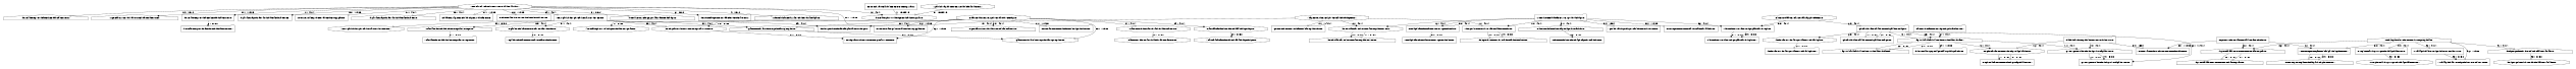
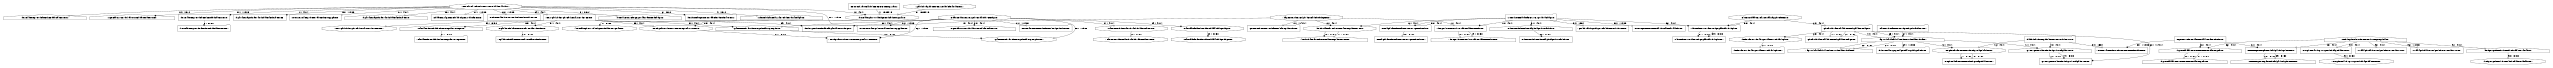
  digraph {
    engine=neato
    fixedsize=false
    fontname="DejaVu Sans Mono"
    fontsize=10
    nodesep=0.3
    rankdir=TB
    ranksep=0
    splines=true
    node [fontname="DejaVu Sans Mono" node_type=Process shape=box]
    edge [arrowhead=odot fontname="DejaVu Sans Mono"]
    "'e88cf13f4895cb1a514c54abf98aff19_P'" [shape=octagon]
    "'b84afd8e867870895ed2e300029b5118_P'"
    "'b84a9b8601777dbeb6531d29d28a462f_P'" [shape=octagon]
    "'0cadd45c14e0865617f9279838a0a906_S'" [node_type=Socket shape=house]
    "'b82b158986e11a11799e0a7b58d3f78a_S'" [node_type=Socket shape=folder]
    "'20c3abd292aa944f878bdaa701f18969_S'" [node_type=Socket shape=house]
    "'b84afd8e867870895ed2e300029b5118_S'" [node_type=Socket shape=house]
    "'26a5092472270d79bc7185bb98c198a7_F3'" [node_type=file shape=house]
    "'37814a41fa867becc79bc5da57a66693_F3'" [node_type=file]
    "'b6f7f2e496ad29c7f1d2b9b5fed549c8_F3'" [node_type=file]
    "'37814a41fa867becc79bc5da57a66693_P'"
    "'b6f7f2e496ad29c7f1d2b9b5fed549c8_P'" [shape=house]
    "'2d99c324f645a2addd0cd6e147db8938_F3'" [node_type=file shape=folder]
    "'3e0c353f0ab73221ca025b5ed825bba2_F3'" [node_type=file]
    "'ec4769d400e760759d452f4127d57e38_P'"
    "'b84afd8e867870895ed2e300029b5118_F3'" [node_type=File shape=folder]
    "'b84a9b8601777dbeb6531d29d28a462f_F3'" [node_type=File shape=octagon]
    "'6f3eccecb797cbea7361b309146116d1_P'" [shape=house]
    "'8a10619117d2c344e1a38867ef4771ea_P'" [shape=octagon]
    "'ec4769d400e760759d452f4127d57e38_F3'" [node_type=File shape=octagon]
    "'cfadf5a08c500b0cdca75c6193734a62_P'" [shape=house]
    "'56fdb1c05b9c25387a2971a09a7d3202_P'" [shape=octagon]
    "'d5d8768807e30e908906f20f454c7086_P'"
    "'a311c2d497aef1bd1e3c5e73cc336449_S'" [node_type=Socket]
    "'60bd107960bc8e7a3448d0da0af1db25_S'" [node_type=Socket shape=octagon]
    "'30912a0d12824846cb7e10f8bd7ee306_P'" [shape=octagon]
    "'cf585e5700a81f8404f8b0790a259ca4_P'" [shape=octagon]
    "'5f129fa9893ab52d023b99fb00b630d6_P'" [shape=octagon]
    "'26a5092472270d79bc7185bb98c198a7_P'" [shape=house]
    "'2e452f5e23ae2a7b5b5e8dead68d5d13_F3'" [node_type=file shape=folder]
    "'6f3eccecb797cbea7361b309146116d1_F2'" [node_type=File shape=octagon]
    "'8a10619117d2c344e1a38867ef4771ea_F2'" [node_type=File]
    "'cf585e5700a81f8404f8b0790a259ca4_F3'" [node_type=File shape=octagon]
    "'5f129fa9893ab52d023b99fb00b630d6_F3'" [node_type=File shape=octagon]
    "'cfadf5a08c500b0cdca75c6193734a62_F3'" [node_type=File shape=folder]
    "'56fdb1c05b9c25387a2971a09a7d3202_F3'" [node_type=File]
    "'b96a2ac401345d6b7b5c3fdaba0d56e5_P'" [shape=octagon]
    "'68caa5e0eeaaa7ed89858dcf816dd220_F3'" [node_type=file shape=folder]
    "'b3cb40faa97e3ba4a88f82ca6dd3a17e_P'" [shape=octagon]
    "'d3c657b7583c27b7149083d90a2ee5b1_P'"
    "'b3cb40faa97e3ba4a88f82ca6dd3a17e_F3'" [node_type=File shape=house]
    "'d3c657b7583c27b7149083d90a2ee5b1_F3'" [node_type=File shape=house]
    "'4ca1048ea3979595e7475467d0792096_P'" [shape=folder]
    "'62d0d49b0462bb63489dbda8e84b4b7e_F3'" [node_type=file]
    "'c2848688eec715ee0f4b75fb5597ff8b_F3'" [node_type=file]
    "'ea3960b9850aa198184533746eae0e2b_P'" [shape=folder]
    "'50c325303b335b550f6bc96a07c19d20_P'" [shape=house]
    "'d045e05344349a84206e699209704b6b_P'" [shape=folder]
    "'ea3960b9850aa198184533746eae0e2b_F3'" [node_type=File]
    "'50c325303b335b550f6bc96a07c19d20_F3'" [node_type=File]
    "'d045e05344349a84206e699209704b6b_F3'" [node_type=File]
    "'ab1e12c999c348f42c19f296607e0ee2_P'" [shape=octagon]
    "'60c940d49a8affddc5151b69f0a8ee96_P'" [shape=folder]
    "'60c940d49a8affddc5151b69f0a8ee96_F3'" [node_type=File shape=folder]
    "'67ca762e24dd2508d5067d71c969b148_F1'" [node_type=File]
    "'b50849ae7703f046a70fa544cd094b6b_P'" [shape=octagon]
    "'96444bf49e9d7f488b13740889ba7dc9_P'" [shape=house]
    "'b50849ae7703f046a70fa544cd094b6b_F2'" [node_type=File shape=folder]
    "'96444bf49e9d7f488b13740889ba7dc9_F3'" [node_type=File shape=house]
    "'0de782d954636e2f6e80fb460db6392b_F3'" [node_type=file shape=folder]
    "'3a6055919eccce554da3067396abfde3_P'" [shape=octagon]
    "'67ca762e24dd2508d5067d71c969b148_P'" [shape=house]
    "'3a6055919eccce554da3067396abfde3_F3'" [node_type=File]
    "'cf8aa7d4a98322aa406e5b61b19c95a4_P'" [shape=folder]
    "'d900d294018a6dbdba3e7887870da247_P'" [shape=folder]
    "'543e27fca3d5718bcaae518ae30a2d0e_F3'" [node_type=file]
    "'e62ce7450ae5dfc3130ff4c5958c0ade_P'"
    "'b67aeb999b8287c58888e1c80f83e619_P'" [shape=house]
    "'3eea856e18e69aa2de9d6f4b1b6d585e_P'"
    "'b67aeb999b8287c58888e1c80f83e619_F3'" [node_type=File shape=house]
    "'3eea856e18e69aa2de9d6f4b1b6d585e_F3'" [node_type=File shape=house]
    "'310d860ccd34102ac55ad77a362a6def_P'" [shape=house]
    "'c416bee8f7046444613d100f6809b313_P'" [shape=folder]
    "'449ff6d10f07843d68d5be727a8db174_P'"
    "'449ff6d10f07843d68d5be727a8db174_F3'" [node_type=file shape=folder]
    "'b5d65763b55d7048adbebc99b8a7faf0_P'" [shape=house]
    "'c416bee8f7046444613d100f6809b313_F3'" [node_type=File shape=octagon]
    "'b5d65763b55d7048adbebc99b8a7faf0_F3'" [node_type=File shape=octagon]
    "'e88cf13f4895cb1a514c54abf98aff19_P'" -> "'b84afd8e867870895ed2e300029b5118_P'" [arrowhead=dot label="1: fork"]
    "'e88cf13f4895cb1a514c54abf98aff19_P'" -> "'b84a9b8601777dbeb6531d29d28a462f_P'" [arrowhead=dot label="3: fork"]
    "'e88cf13f4895cb1a514c54abf98aff19_P'" -> "'0cadd45c14e0865617f9279838a0a906_S'" [label="5: send"]
    "'e88cf13f4895cb1a514c54abf98aff19_P'" -> "'b82b158986e11a11799e0a7b58d3f78a_S'" [arrowhead=dot label="6: send"]
    "'e88cf13f4895cb1a514c54abf98aff19_P'" -> "'20c3abd292aa944f878bdaa701f18969_S'" [label="9: send"]
    "'e88cf13f4895cb1a514c54abf98aff19_P'" -> "'b84afd8e867870895ed2e300029b5118_S'" [label="10: send"]
    "'e88cf13f4895cb1a514c54abf98aff19_P'" -> "'26a5092472270d79bc7185bb98c198a7_F3'" [arrowhead=dot label="11: write"]
    "'e88cf13f4895cb1a514c54abf98aff19_P'" -> "'37814a41fa867becc79bc5da57a66693_F3'" [label="12: write"]
    "'e88cf13f4895cb1a514c54abf98aff19_P'" -> "'b6f7f2e496ad29c7f1d2b9b5fed549c8_F3'" [arrowhead=dot label="13: write"]
    "'e88cf13f4895cb1a514c54abf98aff19_P'" -> "'37814a41fa867becc79bc5da57a66693_P'" [label="14: fork"]
    "'e88cf13f4895cb1a514c54abf98aff19_P'" -> "'b6f7f2e496ad29c7f1d2b9b5fed549c8_P'" [label="15: fork"]
    "'e88cf13f4895cb1a514c54abf98aff19_P'" -> "'2d99c324f645a2addd0cd6e147db8938_F3'" [label="27: write"]
    "'e88cf13f4895cb1a514c54abf98aff19_P'" -> "'3e0c353f0ab73221ca025b5ed825bba2_F3'" [label="28: write"]
    "'e88cf13f4895cb1a514c54abf98aff19_P'" -> "'ec4769d400e760759d452f4127d57e38_P'" [label="29: fork"]
    "'b84afd8e867870895ed2e300029b5118_P'" -> "'b84afd8e867870895ed2e300029b5118_F3'" [arrowhead=dot label="2: exec"]
    "'b84a9b8601777dbeb6531d29d28a462f_P'" -> "'b84a9b8601777dbeb6531d29d28a462f_F3'" [arrowhead=dot label="4: exec"]
    "'ec4769d400e760759d452f4127d57e38_P'" -> "'6f3eccecb797cbea7361b309146116d1_P'" [arrowhead=dot label="31: fork"]
    "'ec4769d400e760759d452f4127d57e38_P'" -> "'8a10619117d2c344e1a38867ef4771ea_P'" [label="33: fork"]
    "'ec4769d400e760759d452f4127d57e38_P'" -> "'ec4769d400e760759d452f4127d57e38_F3'" [label="30: exec"]
    "'ec4769d400e760759d452f4127d57e38_P'" -> "'cfadf5a08c500b0cdca75c6193734a62_P'" [arrowhead=dot label="35: fork"]
    "'ec4769d400e760759d452f4127d57e38_P'" -> "'56fdb1c05b9c25387a2971a09a7d3202_P'" [arrowhead=dot label="37: fork"]
    "'ec4769d400e760759d452f4127d57e38_P'" -> "'d5d8768807e30e908906f20f454c7086_P'" [arrowhead=dot label="39: fork"]
    "'6f3eccecb797cbea7361b309146116d1_P'" -> "'6f3eccecb797cbea7361b309146116d1_F2'" [arrowhead=dot label="32: exec"]
    "'8a10619117d2c344e1a38867ef4771ea_P'" -> "'8a10619117d2c344e1a38867ef4771ea_F2'" [arrowhead=dot label="34: exec"]
    "'cfadf5a08c500b0cdca75c6193734a62_P'" -> "'cfadf5a08c500b0cdca75c6193734a62_F3'" [label="37: exec"]
    "'56fdb1c05b9c25387a2971a09a7d3202_P'" -> "'56fdb1c05b9c25387a2971a09a7d3202_F3'" [label="38: exec"]
    "'a311c2d497aef1bd1e3c5e73cc336449_S'" -> "'b84a9b8601777dbeb6531d29d28a462f_P'" [label="7: receive"]
    "'60bd107960bc8e7a3448d0da0af1db25_S'" -> "'b84a9b8601777dbeb6531d29d28a462f_P'" [label="8: receive"]
    "'30912a0d12824846cb7e10f8bd7ee306_P'" -> "'37814a41fa867becc79bc5da57a66693_F3'" [arrowhead=dot label="16: write"]
    "'30912a0d12824846cb7e10f8bd7ee306_P'" -> "'6f3eccecb797cbea7361b309146116d1_P'" [label="22: fork"]
-   "'30912a0d12824846cb7e10f8bd7ee306_P'" -> "'8a10619117d2c344e1a38867ef4771ea_P'" [arrowhead=dot label="18: exec"]
+   "'30912a0d12824846cb7e10f8bd7ee306_P'" -> "'8a10619117d2c344e1a38867ef4771ea_P'" [arrowhead=dot label="23: fork"]
    "'30912a0d12824846cb7e10f8bd7ee306_P'" -> "'cf585e5700a81f8404f8b0790a259ca4_P'" [label="17: fork"]
    "'30912a0d12824846cb7e10f8bd7ee306_P'" -> "'5f129fa9893ab52d023b99fb00b630d6_P'" [arrowhead=dot label="19: fork"]
    "'30912a0d12824846cb7e10f8bd7ee306_P'" -> "'26a5092472270d79bc7185bb98c198a7_P'" [arrowhead=dot label="21: fork"]
    "'30912a0d12824846cb7e10f8bd7ee306_P'" -> "'2e452f5e23ae2a7b5b5e8dead68d5d13_F3'" [label="24: write"]
    "'30912a0d12824846cb7e10f8bd7ee306_P'" -> "'6f3eccecb797cbea7361b309146116d1_F2'" [label="25: write"]
    "'30912a0d12824846cb7e10f8bd7ee306_P'" -> "'8a10619117d2c344e1a38867ef4771ea_F2'" [arrowhead=dot label="26: write"]
    "'cf585e5700a81f8404f8b0790a259ca4_P'" -> "'cf585e5700a81f8404f8b0790a259ca4_F3'" [label="18: exec"]
    "'5f129fa9893ab52d023b99fb00b630d6_P'" -> "'5f129fa9893ab52d023b99fb00b630d6_F3'" [arrowhead=dot label="20: exec"]
    "'b96a2ac401345d6b7b5c3fdaba0d56e5_P'" -> "'d5d8768807e30e908906f20f454c7086_P'" [arrowhead=dot label="40: fork"]
    "'b96a2ac401345d6b7b5c3fdaba0d56e5_P'" -> "'68caa5e0eeaaa7ed89858dcf816dd220_F3'" [label="41: unlink"]
    "'b96a2ac401345d6b7b5c3fdaba0d56e5_P'" -> "'b3cb40faa97e3ba4a88f82ca6dd3a17e_P'" [arrowhead=dot label="42: fork"]
    "'b96a2ac401345d6b7b5c3fdaba0d56e5_P'" -> "'d3c657b7583c27b7149083d90a2ee5b1_P'" [label="44: fork"]
    "'b3cb40faa97e3ba4a88f82ca6dd3a17e_P'" -> "'b3cb40faa97e3ba4a88f82ca6dd3a17e_F3'" [arrowhead=dot label="43: exec"]
    "'b3cb40faa97e3ba4a88f82ca6dd3a17e_P'" -> "'b3cb40faa97e3ba4a88f82ca6dd3a17e_F3'" [label="47: exec"]
    "'d3c657b7583c27b7149083d90a2ee5b1_P'" -> "'d3c657b7583c27b7149083d90a2ee5b1_F3'" [label="45: exec"]
    "'d3c657b7583c27b7149083d90a2ee5b1_P'" -> "'d3c657b7583c27b7149083d90a2ee5b1_F3'" [label="49: exec"]
    "'4ca1048ea3979595e7475467d0792096_P'" -> "'b3cb40faa97e3ba4a88f82ca6dd3a17e_P'" [arrowhead=dot label="46: fork"]
    "'4ca1048ea3979595e7475467d0792096_P'" -> "'d3c657b7583c27b7149083d90a2ee5b1_P'" [arrowhead=dot label="48: fork"]
    "'4ca1048ea3979595e7475467d0792096_P'" -> "'62d0d49b0462bb63489dbda8e84b4b7e_F3'" [label="50: read"]
    "'4ca1048ea3979595e7475467d0792096_P'" -> "'c2848688eec715ee0f4b75fb5597ff8b_F3'" [label="51: write"]
    "'4ca1048ea3979595e7475467d0792096_P'" -> "'ea3960b9850aa198184533746eae0e2b_P'" [arrowhead=dot label="52: fork"]
    "'4ca1048ea3979595e7475467d0792096_P'" -> "'50c325303b335b550f6bc96a07c19d20_P'" [arrowhead=dot label="54: fork"]
    "'4ca1048ea3979595e7475467d0792096_P'" -> "'d045e05344349a84206e699209704b6b_P'" [arrowhead=dot label="56: fork"]
    "'ea3960b9850aa198184533746eae0e2b_P'" -> "'ea3960b9850aa198184533746eae0e2b_F3'" [label="53: exec"]
    "'50c325303b335b550f6bc96a07c19d20_P'" -> "'50c325303b335b550f6bc96a07c19d20_F3'" [arrowhead=dot label="55: exec"]
    "'d045e05344349a84206e699209704b6b_P'" -> "'d045e05344349a84206e699209704b6b_F3'" [arrowhead=dot label="57: exec"]
    "'d045e05344349a84206e699209704b6b_P'" -> "'d045e05344349a84206e699209704b6b_F3'" [arrowhead=dot label="59: exec"]
    "'ab1e12c999c348f42c19f296607e0ee2_P'" -> "'d045e05344349a84206e699209704b6b_P'" [arrowhead=dot label="58: fork"]
    "'ab1e12c999c348f42c19f296607e0ee2_P'" -> "'60c940d49a8affddc5151b69f0a8ee96_P'" [label="60: fork"]
    "'60c940d49a8affddc5151b69f0a8ee96_P'" -> "'60c940d49a8affddc5151b69f0a8ee96_F3'" [label="61: exec"]
    "'60c940d49a8affddc5151b69f0a8ee96_P'" -> "'60c940d49a8affddc5151b69f0a8ee96_F3'" [label="71: exec"]
    "'60c940d49a8affddc5151b69f0a8ee96_P'" -> "'67ca762e24dd2508d5067d71c969b148_F1'" [arrowhead=dot label="62: unlink"]
    "'60c940d49a8affddc5151b69f0a8ee96_P'" -> "'b50849ae7703f046a70fa544cd094b6b_P'" [arrowhead=dot label="63: fork"]
    "'60c940d49a8affddc5151b69f0a8ee96_P'" -> "'96444bf49e9d7f488b13740889ba7dc9_P'" [arrowhead=dot label="65: fork"]
    "'b50849ae7703f046a70fa544cd094b6b_P'" -> "'b50849ae7703f046a70fa544cd094b6b_F2'" [label="64: exec"]
    "'96444bf49e9d7f488b13740889ba7dc9_P'" -> "'60c940d49a8affddc5151b69f0a8ee96_P'" [label="70: fork"]
    "'96444bf49e9d7f488b13740889ba7dc9_P'" -> "'96444bf49e9d7f488b13740889ba7dc9_F3'" [label="66: exec"]
    "'96444bf49e9d7f488b13740889ba7dc9_P'" -> "'96444bf49e9d7f488b13740889ba7dc9_F3'" [label="68: exec"]
    "'96444bf49e9d7f488b13740889ba7dc9_P'" -> "'0de782d954636e2f6e80fb460db6392b_F3'" [label="69: write"]
    "'96444bf49e9d7f488b13740889ba7dc9_P'" -> "'3a6055919eccce554da3067396abfde3_P'" [arrowhead=dot label="72: fork"]
    "'96444bf49e9d7f488b13740889ba7dc9_P'" -> "'67ca762e24dd2508d5067d71c969b148_P'" [arrowhead=dot label="74: fork"]
    "'3a6055919eccce554da3067396abfde3_P'" -> "'3a6055919eccce554da3067396abfde3_F3'" [label="73: exec"]
    "'3a6055919eccce554da3067396abfde3_P'" -> "'3a6055919eccce554da3067396abfde3_F3'" [arrowhead=dot label="77: exec"]
    "'67ca762e24dd2508d5067d71c969b148_P'" -> "'67ca762e24dd2508d5067d71c969b148_F1'" [label="75: exec"]
    "'67ca762e24dd2508d5067d71c969b148_P'" -> "'67ca762e24dd2508d5067d71c969b148_F1'" [arrowhead=dot label="79: exec"]
    "'cf8aa7d4a98322aa406e5b61b19c95a4_P'" -> "'96444bf49e9d7f488b13740889ba7dc9_P'" [arrowhead=dot label="67: fork"]
    "'d900d294018a6dbdba3e7887870da247_P'" -> "'3a6055919eccce554da3067396abfde3_P'" [label="76: fork"]
    "'d900d294018a6dbdba3e7887870da247_P'" -> "'67ca762e24dd2508d5067d71c969b148_P'" [arrowhead=dot label="78: fork"]
    "'d900d294018a6dbdba3e7887870da247_P'" -> "'543e27fca3d5718bcaae518ae30a2d0e_F3'" [label="80: read"]
    "'e62ce7450ae5dfc3130ff4c5958c0ade_P'" -> "'543e27fca3d5718bcaae518ae30a2d0e_F3'" [arrowhead=dot label="81: write"]
    "'e62ce7450ae5dfc3130ff4c5958c0ade_P'" -> "'b67aeb999b8287c58888e1c80f83e619_P'" [arrowhead=dot label="82: fork"]
    "'e62ce7450ae5dfc3130ff4c5958c0ade_P'" -> "'3eea856e18e69aa2de9d6f4b1b6d585e_P'" [arrowhead=dot label="84: fork"]
    "'b67aeb999b8287c58888e1c80f83e619_P'" -> "'b67aeb999b8287c58888e1c80f83e619_F3'" [label="83: exec"]
    "'b67aeb999b8287c58888e1c80f83e619_P'" -> "'b67aeb999b8287c58888e1c80f83e619_F3'" [label="87: exec"]
    "'3eea856e18e69aa2de9d6f4b1b6d585e_P'" -> "'3eea856e18e69aa2de9d6f4b1b6d585e_F3'" [label="85: exec"]
    "'3eea856e18e69aa2de9d6f4b1b6d585e_P'" -> "'3eea856e18e69aa2de9d6f4b1b6d585e_F3'" [label="89: exec"]
    "'310d860ccd34102ac55ad77a362a6def_P'" -> "'b67aeb999b8287c58888e1c80f83e619_P'" [arrowhead=dot label="86: fork"]
    "'310d860ccd34102ac55ad77a362a6def_P'" -> "'3eea856e18e69aa2de9d6f4b1b6d585e_P'" [label="88: fork"]
    "'310d860ccd34102ac55ad77a362a6def_P'" -> "'c416bee8f7046444613d100f6809b313_P'" [label="90: fork"]
    "'310d860ccd34102ac55ad77a362a6def_P'" -> "'449ff6d10f07843d68d5be727a8db174_P'" [label="92: fork"]
    "'310d860ccd34102ac55ad77a362a6def_P'" -> "'449ff6d10f07843d68d5be727a8db174_F3'" [label="96: write"]
    "'310d860ccd34102ac55ad77a362a6def_P'" -> "'b5d65763b55d7048adbebc99b8a7faf0_P'" [label="94: fork"]
    "'c416bee8f7046444613d100f6809b313_P'" -> "'c416bee8f7046444613d100f6809b313_F3'" [label="91: exec"]
-   "'449ff6d10f07843d68d5be727a8db174_P'" -> "'449ff6d10f07843d68d5be727a8db174_F3'" [arrowhead=dot label="93: exec"]
    "'b5d65763b55d7048adbebc99b8a7faf0_P'" -> "'b5d65763b55d7048adbebc99b8a7faf0_F3'" [label="95: exec"]
  }
